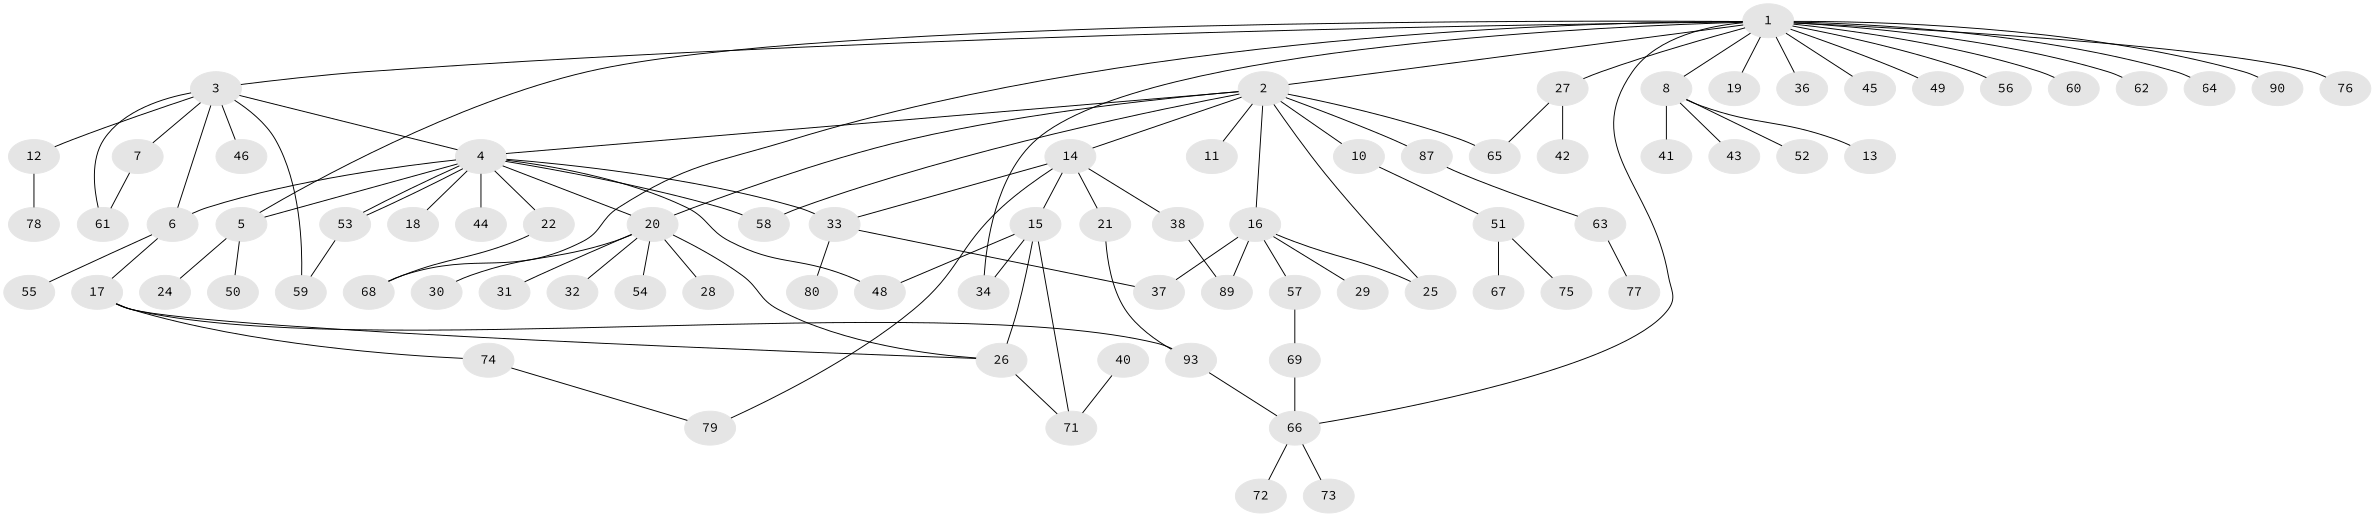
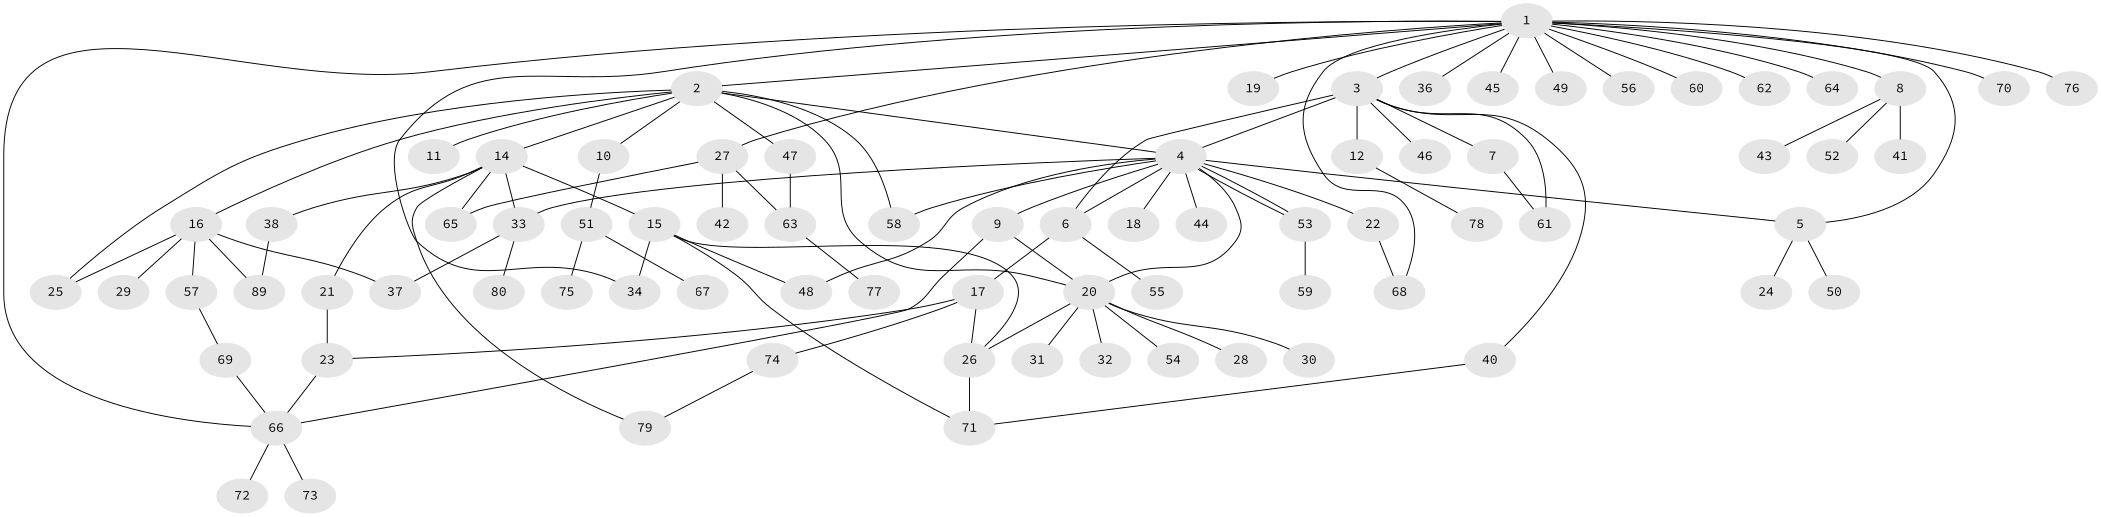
  graph {
    fontname="Source Code Pro"
    node [color=gray90 fontname="Source Code Pro" style=filled]
    edge [fontname="Source Code Pro"]
    1
    2
    3
    5
    8
    19
    27
    34
    36
    45
    49
    56
    60
    62
    64
    66
    68
-   70 [label=90]
+   70
    76
    4
    10
    11
    14
    16
    20
    25
-   47 [label=87]
+   47
    58
    6
    7
    12
    40
    46
    61
    24
    50
-   13
    41
    43
    52
    65
    42
    63
    72
    73
+   9
    18
    22
    33
    44
    48
    53
    51
    15
    21
    38
    79
    29
    37
    n60 [label=89]
    57
    26
    28
    30
    31
    32
    54
    17
    55
    78
    71
    80
    59
-   23 [label=93]
+   23
    74
    67
    75
    69
    77
    1 -- 2
    1 -- 3
    1 -- 5
    1 -- 8
    1 -- 19
    1 -- 27
    1 -- 34
    1 -- 36
    1 -- 45
    1 -- 49
    1 -- 56
    1 -- 60
    1 -- 62
    1 -- 64
    1 -- 66
    1 -- 68
    1 -- 70
    1 -- 76
    2 -- 4
    2 -- 10
    2 -- 11
    2 -- 14
    2 -- 16
    2 -- 20
    2 -- 25
    2 -- 47
    2 -- 58
    3 -- 4
    3 -- 6
    3 -- 7
    3 -- 12
-   3 -- 59
+   3 -- 40
    3 -- 46
    3 -- 61
    5 -- 24
    5 -- 50
-   8 -- 13
    8 -- 41
    8 -- 43
    8 -- 52
    27 -- 65
    27 -- 42
+   27 -- 63
    66 -- 72
    66 -- 73
    4 -- 5
    4 -- 20
    4 -- 58
    4 -- 6
+   4 -- 9
    4 -- 18
    4 -- 22
    4 -- 33
    4 -- 44
    4 -- 48
    4 -- 53
    4 -- 53
    10 -- 51
-   2 -- 65
+   14 -- 65
    14 -- 33
    14 -- 15
    14 -- 21
    14 -- 38
    14 -- 79
    16 -- 25
    16 -- 29
    16 -- 37
    16 -- n60
    16 -- 57
    20 -- 26
    20 -- 28
    20 -- 30
    20 -- 31
    20 -- 32
    20 -- 54
    47 -- 63
    6 -- 17
    6 -- 55
    7 -- 61
    12 -- 78
    40 -- 71
    63 -- 77
+   9 -- 66
+   9 -- 20
    22 -- 68
    33 -- 37
    33 -- 80
    53 -- 59
    51 -- 67
    51 -- 75
    15 -- 34
    15 -- 48
    15 -- 26
    15 -- 71
    21 -- 23
    38 -- n60
    57 -- 69
    26 -- 71
    17 -- 26
    17 -- 23
    17 -- 74
    23 -- 66
    74 -- 79
    69 -- 66
  }
